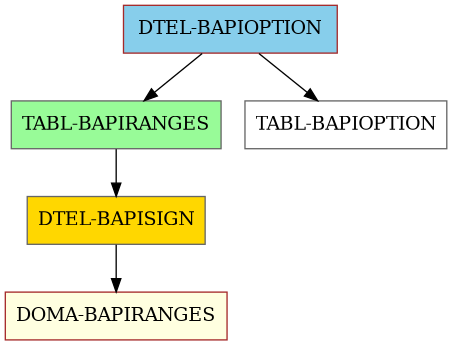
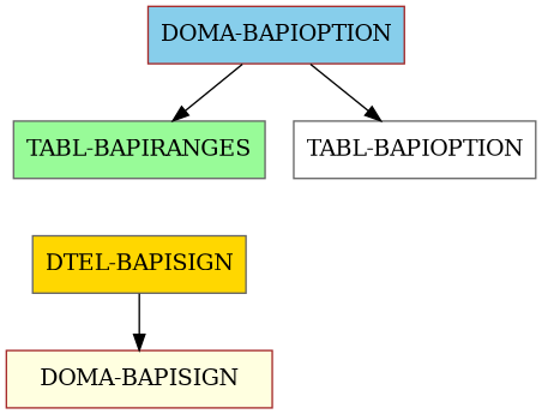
  digraph {
    node [color=gray40 shape=box style=filled]
    "TABL-BAPIRANGES" [fillcolor=palegreen]
    "DTEL-BAPISIGN" [fillcolor=gold]
-   "DTEL-BAPIOPTION" [color=brown fillcolor=skyblue]
+   "DTEL-BAPIOPTION" [color=brown fillcolor=skyblue label="DOMA-BAPIOPTION"]
    n4 [fillcolor=white label="TABL-BAPIOPTION"]
-   "DOMA-BAPISIGN" [color=brown fillcolor=lightyellow label="DOMA-BAPIRANGES"]
-   "TABL-BAPIRANGES" -> "DTEL-BAPISIGN"
+   "DOMA-BAPISIGN" [color=brown fillcolor=lightyellow]
    "DTEL-BAPISIGN" -> "DOMA-BAPISIGN"
    "DTEL-BAPIOPTION" -> "TABL-BAPIRANGES"
    "DTEL-BAPIOPTION" -> n4
  }
